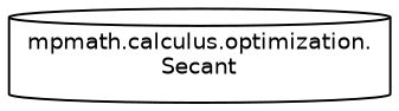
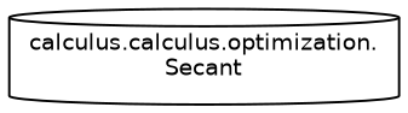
  digraph {
    rankdir=TB
-   n1 [color=black fillcolor=white fontname=Helvetica fontsize=10 height=0.2 label="mpmath.calculus.optimization.\lSecant" shape=cylinder style=filled width=0.4]
+   n1 [color=black fillcolor=white fontname=Helvetica fontsize=10 height=0.2 label="calculus.calculus.optimization.\lSecant" shape=cylinder style=filled width=0.4]
  }
